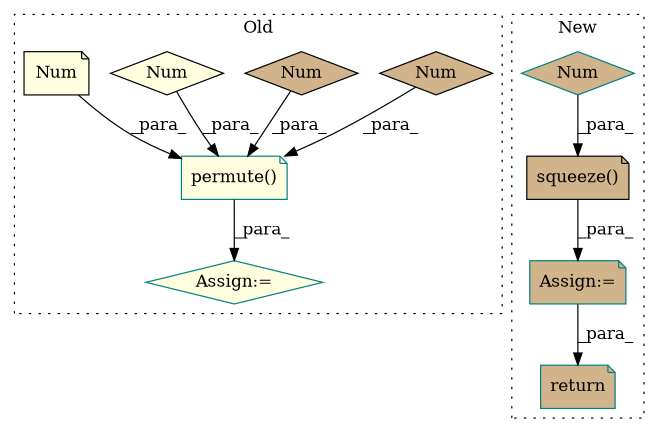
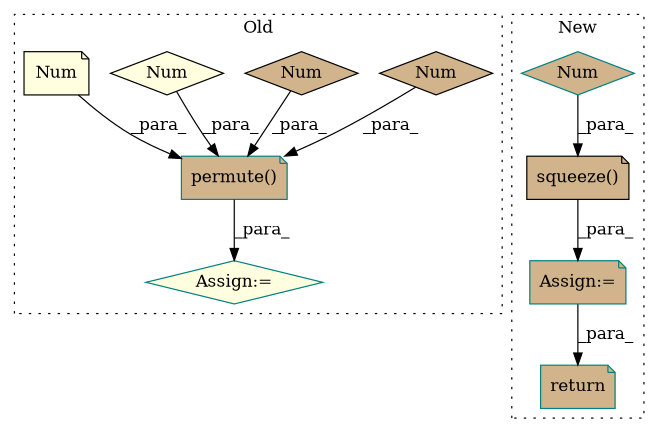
  digraph {
    node [a=76 l=1 shape=note style=filled fillcolor=tan color=teal]
-   n1 [a=75 l="16,1" label="permute()" s="1770,1793" fillcolor=lightyellow]
+   n1 [a=75 l="16,1" label="permute()" s="1770,1793"]
    n2 [label=Num s=1792 shape=diamond color=black]
    n3 [label=Num s=1790 shape=diamond color=black]
    n4 [label=Num s=1786 shape=diamond fillcolor=lightyellow color=black]
    n5 [a=68 l=3 label="Assign:=" s=1767 shape=diamond fillcolor=lightyellow]
    n6 [label=Num s=1788 fillcolor=lightyellow color=black]
    n7 [a=75 l="15,1" label="squeeze()" s="1418,1434" color=black]
    n8 [label=Num s=1433 shape=diamond]
    n9 [a=68 l=3 label="Assign:=" s=1415]
    n10 [a=93 l=7 label=return s=1592]
    subgraph cluster_1 {
      label=Old
      style=dotted
      n1
      n2
      n3
      n4
      n5
      n6
    }
    subgraph cluster_2 {
      label=New
      style=dotted
      n7
      n8
      n9
      n10
    }
    n1 -> n5 [label=_para_]
    n2 -> n1 [label=_para_]
    n3 -> n1 [label=_para_]
    n4 -> n1 [label=_para_]
    n6 -> n1 [label=_para_]
    n7 -> n9 [label=_para_]
    n8 -> n7 [label=_para_]
    n9 -> n10 [label=_para_]
  }
